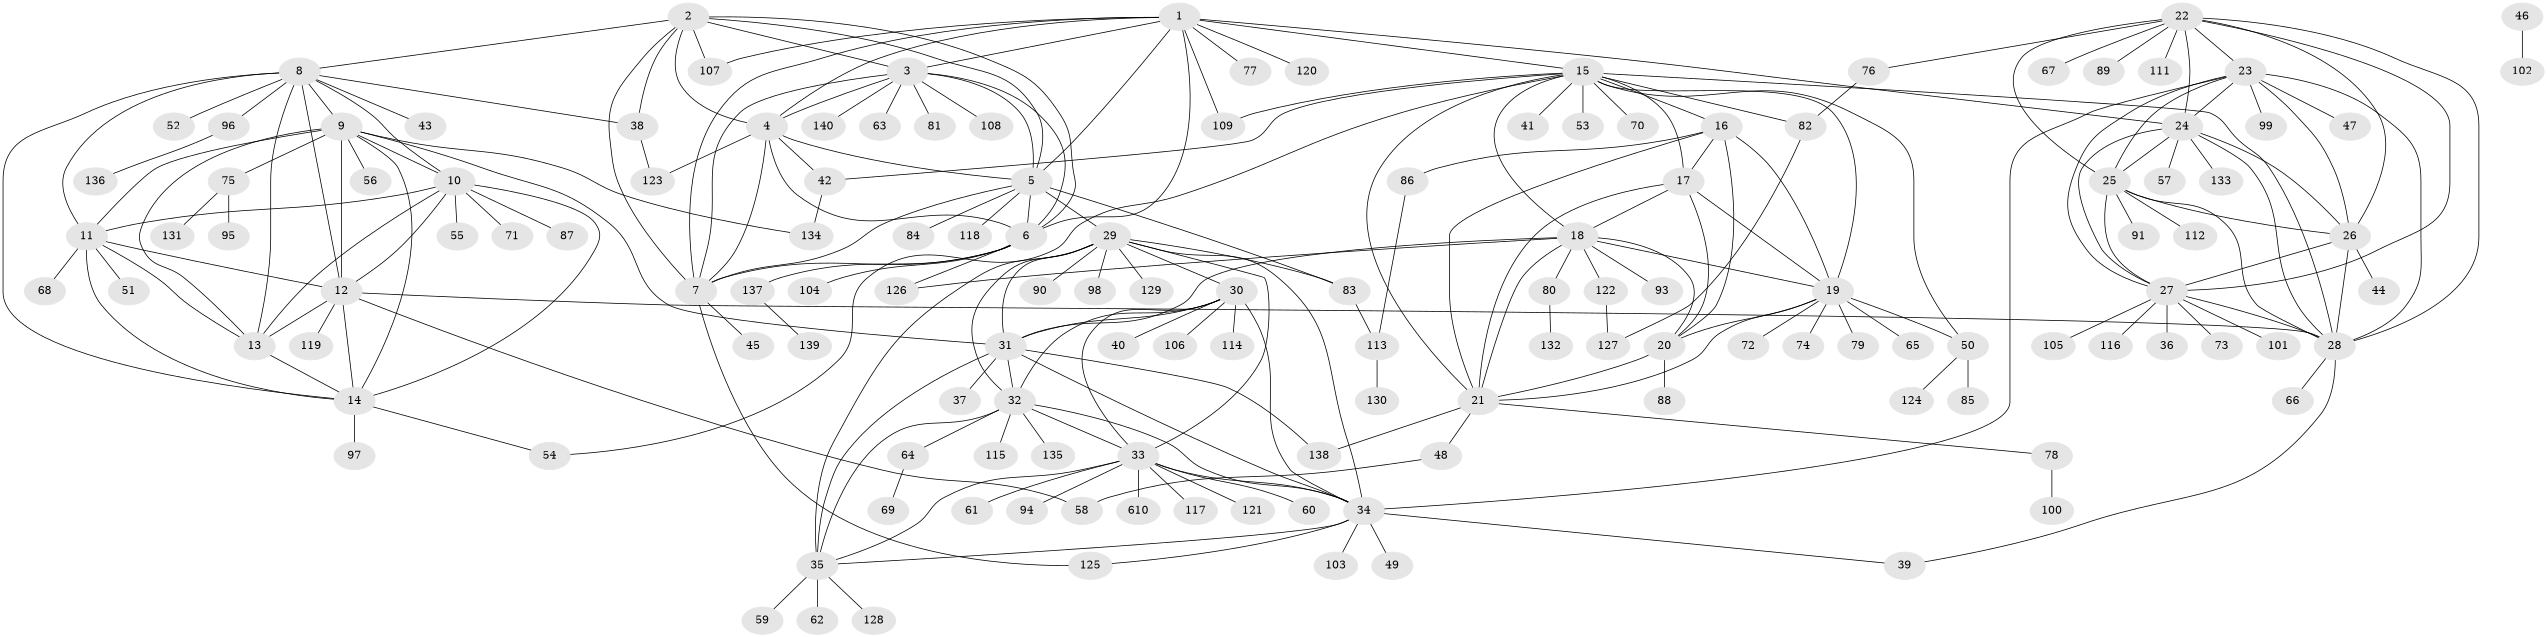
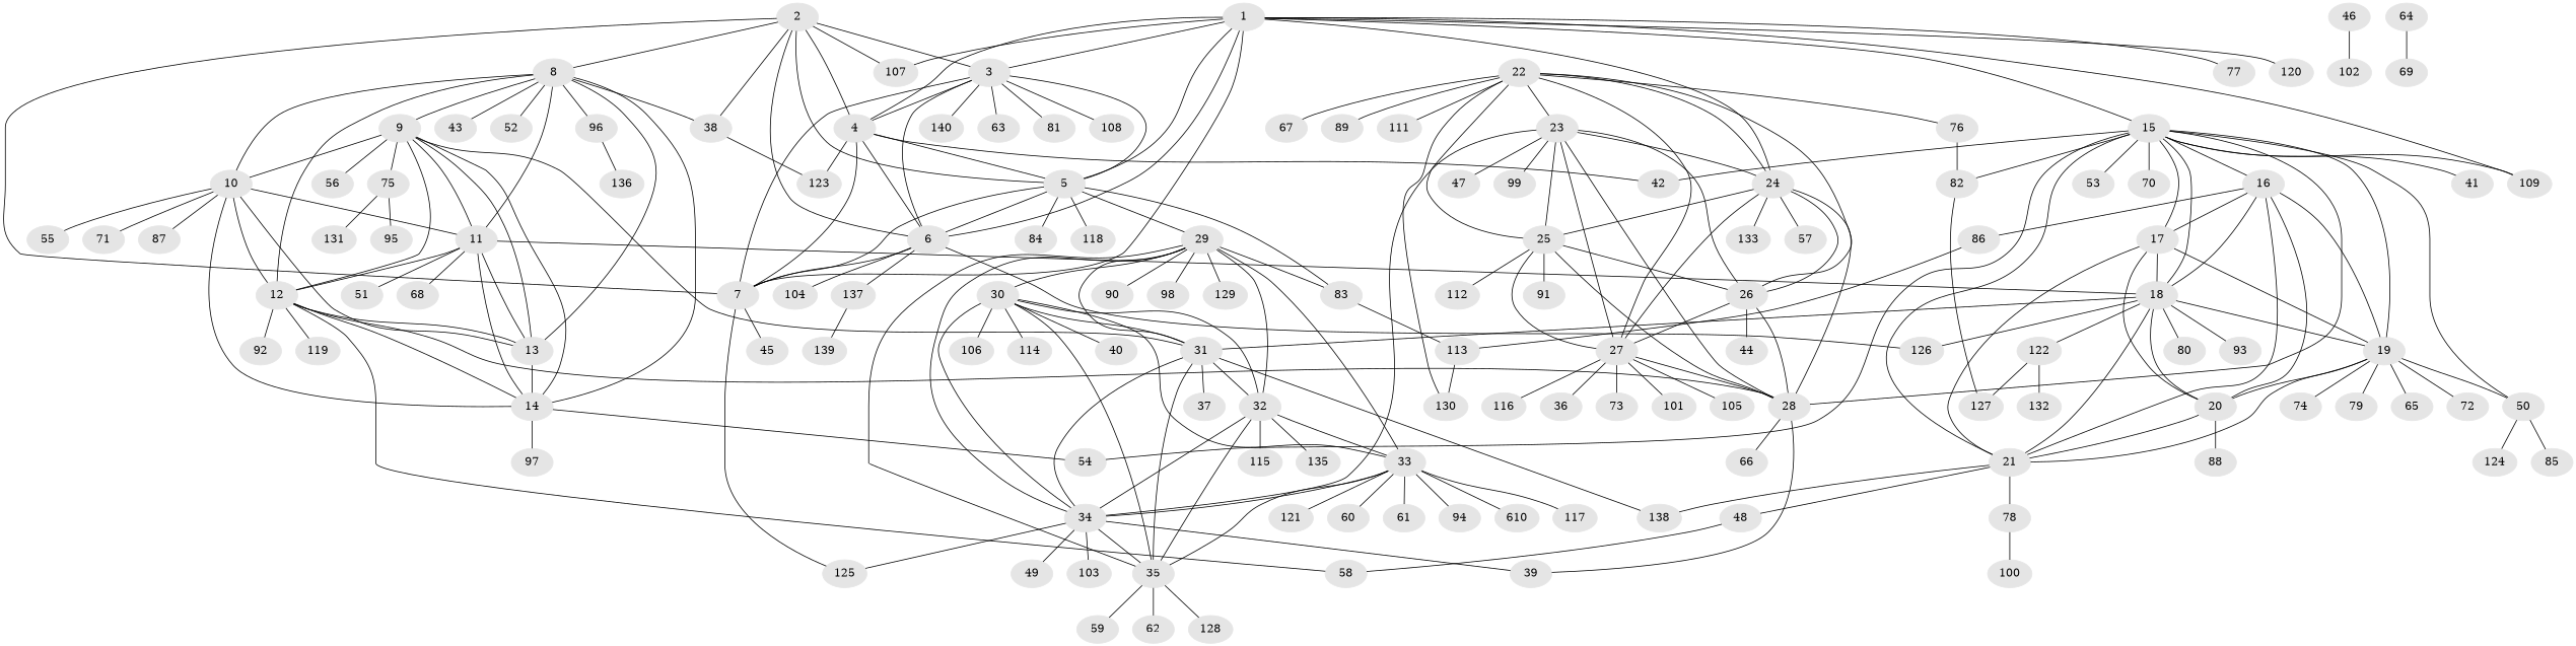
  graph {
    node [color=gray90 style=filled]
    1
    3
    4
    5
    6
    7
    15
    24
    77
    109
    120
    107
    2
    8
    38
    63
    81
    108
    140
    42
    123
    29
    83
    84
    118
    104
    126
    137
    45
    125
    18
    28
    54
    16
    17
    19
    21
    41
    53
    70
    82
    50
    25
    26
    27
    57
    133
    9
    10
    11
    12
    13
    14
    43
    52
    96
-   134
    46
    102
    31
    34
    30
    32
    33
    35
    90
    98
    129
    113
    139
    56
    75
    55
    71
    87
    51
    68
    58
+   92
    119
    97
    136
    138
    37
    95
    131
    20
    80
    93
    122
    39
    66
    86
    65
    72
    74
    79
    88
    48
    78
    127
    132
    85
    124
    100
    22
    23
    67
    76
    89
    111
    47
    99
    91
    112
    44
    36
    73
    101
    105
    116
    49
    103
    40
    106
    114
    64
    115
    135
    60
    61
    94
    n133 [label=610]
    117
    121
    59
    62
    128
    69
    130
    1 -- 3
    1 -- 4
    1 -- 5
    1 -- 6
    1 -- 7
    1 -- 15
    1 -- 24
    1 -- 77
    1 -- 109
    1 -- 120
    1 -- 107
    3 -- 4
    3 -- 5
    3 -- 6
    3 -- 7
    3 -- 63
    3 -- 81
    3 -- 108
    3 -- 140
    4 -- 5
    4 -- 6
    4 -- 7
    4 -- 42
    4 -- 123
    5 -- 6
    5 -- 7
    5 -- 29
    5 -- 83
    5 -- 84
    5 -- 118
    6 -- 7
    6 -- 104
    6 -- 126
    6 -- 137
    7 -- 45
    7 -- 125
    15 -- 109
    15 -- 42
    15 -- 18
    15 -- 28
    15 -- 54
    15 -- 16
    15 -- 17
    15 -- 19
    15 -- 21
    15 -- 41
    15 -- 53
    15 -- 70
    15 -- 82
    15 -- 50
    24 -- 28
    24 -- 25
    24 -- 26
    24 -- 27
    24 -- 57
    24 -- 133
    2 -- 3
    2 -- 4
    2 -- 5
    2 -- 6
    2 -- 7
    2 -- 107
    2 -- 8
    2 -- 38
    8 -- 38
    8 -- 9
    8 -- 10
    8 -- 11
    8 -- 12
    8 -- 13
    8 -- 14
    8 -- 43
    8 -- 52
    8 -- 96
    38 -- 123
-   42 -- 134
    29 -- 83
    29 -- 31
    29 -- 34
    29 -- 30
    29 -- 32
    29 -- 33
    29 -- 35
    29 -- 90
    29 -- 98
    29 -- 129
    83 -- 113
    137 -- 139
    18 -- 126
    18 -- 19
    18 -- 21
    18 -- 31
    18 -- 20
    18 -- 80
    18 -- 93
    18 -- 122
    28 -- 39
    28 -- 66
+   16 -- 18
    16 -- 17
    16 -- 19
    16 -- 21
    16 -- 20
    16 -- 86
    17 -- 18
    17 -- 19
    17 -- 21
    17 -- 20
    19 -- 21
    19 -- 50
    19 -- 20
    19 -- 65
    19 -- 72
    19 -- 74
    19 -- 79
    21 -- 138
    21 -- 48
    21 -- 78
    82 -- 127
    50 -- 85
    50 -- 124
    25 -- 28
    25 -- 26
    25 -- 27
    25 -- 91
    25 -- 112
    26 -- 28
    26 -- 27
    26 -- 44
    27 -- 28
    27 -- 36
    27 -- 73
    27 -- 101
    27 -- 105
    27 -- 116
    9 -- 10
    9 -- 11
    9 -- 12
    9 -- 13
    9 -- 14
-   9 -- 134
    9 -- 31
    9 -- 56
    9 -- 75
    10 -- 11
    10 -- 12
    10 -- 13
    10 -- 14
    10 -- 55
    10 -- 71
    10 -- 87
+   11 -- 18
    11 -- 12
    11 -- 13
    11 -- 14
    11 -- 51
    11 -- 68
    12 -- 28
    12 -- 13
    12 -- 14
    12 -- 58
+   12 -- 92
    12 -- 119
    13 -- 14
    14 -- 54
    14 -- 97
    96 -- 136
    46 -- 102
    31 -- 34
    31 -- 32
    31 -- 35
    31 -- 138
    31 -- 37
    34 -- 125
    34 -- 35
    34 -- 39
    34 -- 49
    34 -- 103
    30 -- 31
    30 -- 34
    30 -- 32
    30 -- 33
+   30 -- 35
    30 -- 40
    30 -- 106
    30 -- 114
    32 -- 34
    32 -- 33
    32 -- 35
-   32 -- 64
    32 -- 115
    32 -- 135
    33 -- 34
    33 -- 35
    33 -- 60
    33 -- 61
    33 -- 94
    33 -- n133
    33 -- 117
    33 -- 121
    35 -- 59
    35 -- 62
    35 -- 128
    113 -- 130
    75 -- 95
    75 -- 131
    20 -- 21
    20 -- 88
-   80 -- 132
+   122 -- 132
    122 -- 127
    86 -- 113
    48 -- 58
    78 -- 100
    22 -- 24
-   22 -- 28
+   22 -- 130
    22 -- 25
    22 -- 26
    22 -- 27
    22 -- 23
    22 -- 67
    22 -- 76
    22 -- 89
    22 -- 111
    23 -- 24
    23 -- 28
    23 -- 25
    23 -- 26
    23 -- 27
    23 -- 34
    23 -- 47
    23 -- 99
    76 -- 82
    64 -- 69
  }
